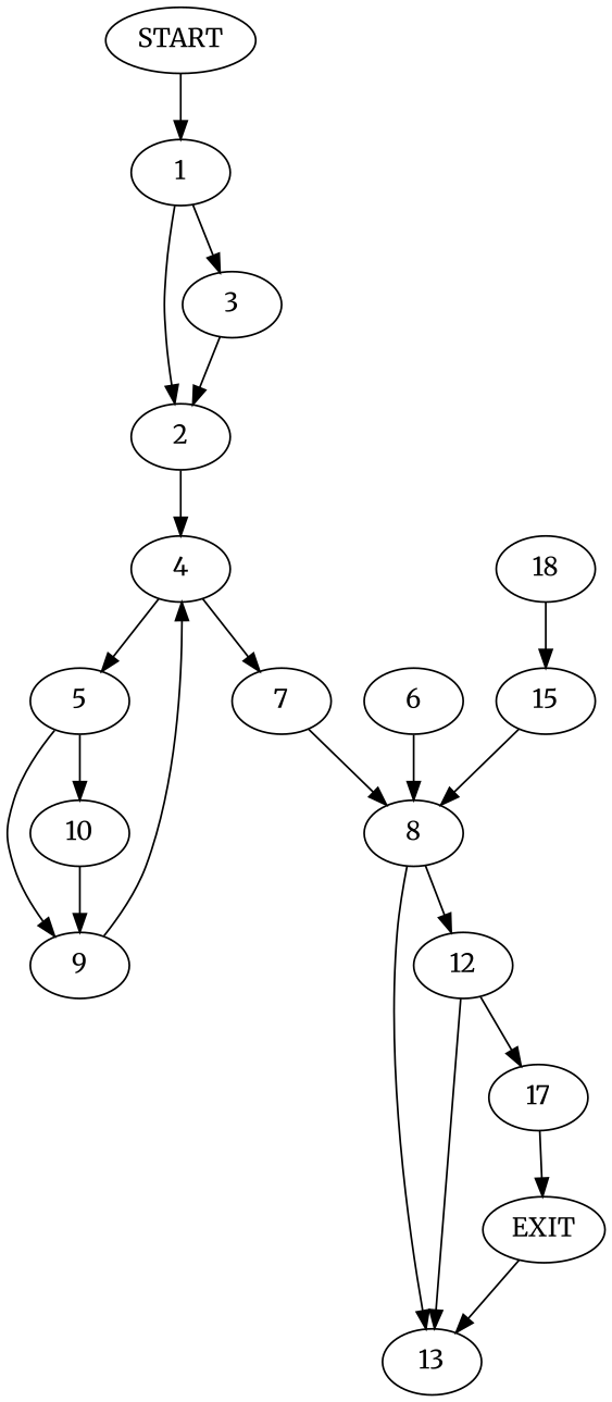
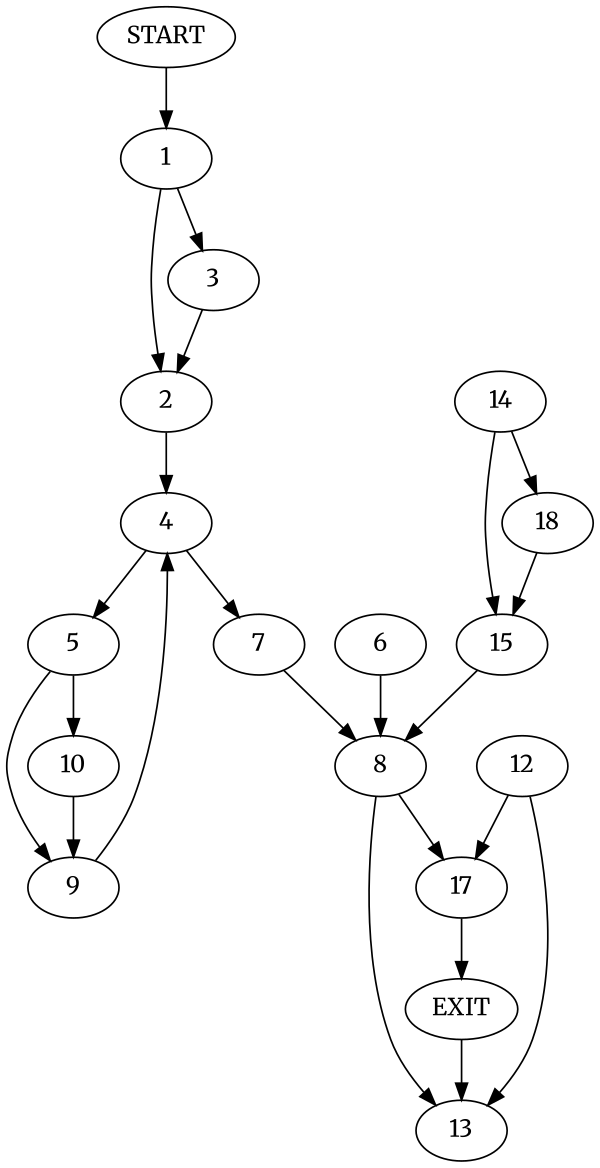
  digraph {
    fontname=Merriweather
    node [fontname=Merriweather]
    edge [fontname=Merriweather]
    n1 [label=START]
    1
    2
    3
    n5 [label=EXIT]
    13
    4
    5
    7
    9
    10
    6
    8
    12
    17
+   14
    15
    n18 [label=18]
    n1 -> 1
    1 -> 2
    1 -> 3
    2 -> 4
    3 -> 2
    n5 -> 13
    4 -> 5
    4 -> 7
    5 -> 9
    5 -> 10
    7 -> 8
    9 -> 4
    10 -> 9
    6 -> 8
    8 -> 13
-   8 -> 12
+   8 -> 17
    12 -> 13
    12 -> 17
    17 -> n5
+   14 -> 15
+   14 -> n18
    15 -> 8
    n18 -> 15
  }
